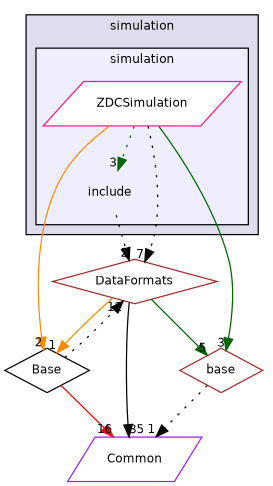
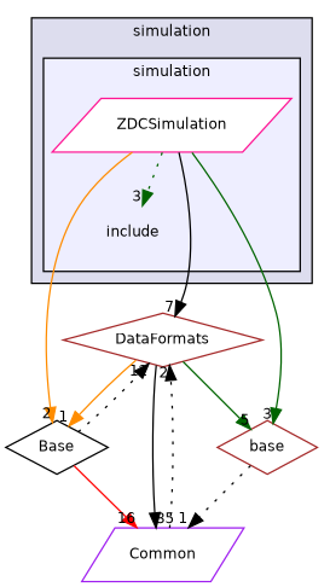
  digraph {
    compound=true
    node [color=brown fontname=Helvetica fontsize=10 shape=diamond]
    edge [color=black headlabel=3 labeldistance=1.5 labelfontname=Helvetica labelfontsize=10 style=solid]
    n1 [label=include shape=plaintext]
    n2 [color=deeppink fillcolor=white label=ZDCSimulation shape=parallelogram style=filled]
    n3 [color=black label=Base]
    n4 [label=base]
    n5 [label=DataFormats]
    n6 [color=purple label=Common shape=parallelogram]
    subgraph cluster_1 {
      bgcolor="#ddddee"
      fontname=Helvetica
      fontsize=10
      label=simulation
      pencolor=black
      subgraph cluster_2 {
        bgcolor="#eeeeff"
        fontname=Helvetica
        fontsize=10
        label=simulation
        pencolor=black
        n1
        n2
      }
    }
    n2 -> n1 [color=darkgreen style=dotted]
    n2 -> n3 [color=darkorange headlabel=2]
    n2 -> n4 [color=darkgreen]
-   n2 -> n5 [headlabel=7 style=dotted]
+   n2 -> n5 [headlabel=7]
    n3 -> n5 [headlabel=12 style=dotted]
    n3 -> n6 [color=red headlabel=16]
    n4 -> n6 [headlabel=1 style=dotted]
    n5 -> n3 [color=darkorange headlabel=1]
    n5 -> n4 [color=darkgreen headlabel=5]
    n5 -> n6 [headlabel=35]
-   n1 -> n5 [headlabel=2 style=dotted]
+   n6 -> n5 [headlabel=2 style=dotted]
  }
